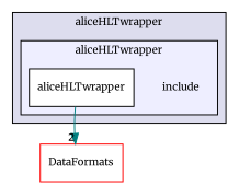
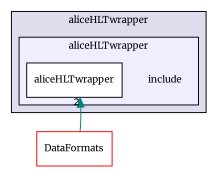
  digraph {
    compound=true
    fontname=Merriweather
    node [fontname=Merriweather fontsize=10 shape=box]
    n1 [label=include shape=plaintext]
    n2 [color=black fillcolor=white label=aliceHLTwrapper style=filled]
    n3 [color=red label=DataFormats]
    subgraph cluster_1 {
      bgcolor="#ddddee"
      fontsize=10
      label=aliceHLTwrapper
      pencolor=black
      subgraph cluster_2 {
        bgcolor="#eeeeff"
        fontsize=10
        pencolor=black
        n1
        n2
      }
    }
-   n2 -> n3 [headlabel=2 labeldistance=1.5 labelfontname=Helvetica labelfontsize=10 color=teal style=solid fontname=Merriweather]
+   n3 -> n2 [headlabel=2 labeldistance=1.5 labelfontname=Helvetica labelfontsize=10 color=teal style=solid fontname=Merriweather]
  }
